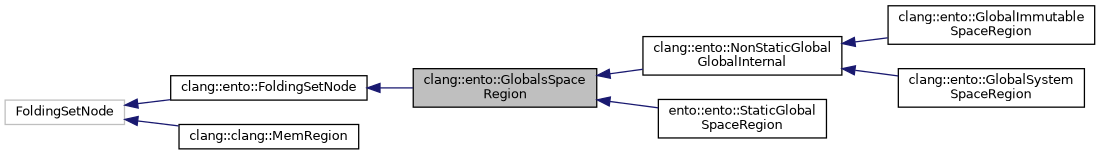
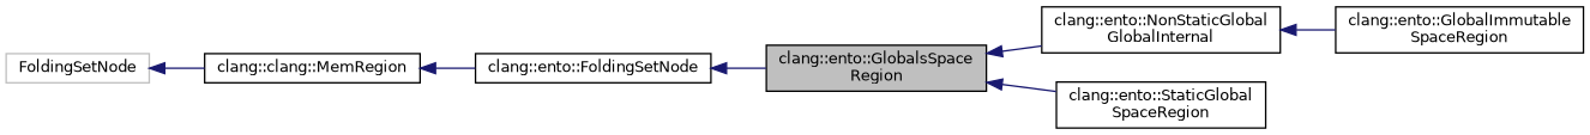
  digraph {
    rankdir=LR
    node [color=black fontname=Helvetica fontsize=10 shape=record]
    edge [color=midnightblue dir=back fontname=Helvetica fontsize=10 labelfontname=Helvetica labelfontsize=10 style=solid]
    n1 [fillcolor=grey75 fontcolor=black height=0.2 label="clang::ento::GlobalsSpace\lRegion" style=filled width=0.4]
    n2 [height=0.2 label="clang::ento::NonStaticGlobal\lGlobalInternal" width=0.4]
-   n3 [height=0.2 label="ento::ento::StaticGlobal\lSpaceRegion" width=0.4]
+   n3 [height=0.2 label="clang::ento::StaticGlobal\lSpaceRegion" width=0.4]
    n4 [height=0.2 label="clang::ento::GlobalImmutable\lSpaceRegion" width=0.4]
-   n5 [height=0.2 label="clang::ento::GlobalSystem\lSpaceRegion" width=0.4]
    n6 [height=0.2 label="clang::ento::FoldingSetNode" width=0.4]
    n7 [height=0.2 label="clang::clang::MemRegion" width=0.4]
    n8 [color=grey75 height=0.2 label=FoldingSetNode width=0.4]
    n1 -> n2
    n1 -> n3
    n2 -> n4
-   n2 -> n5
    n6 -> n1
-   n8 -> n6
+   n7 -> n6
    n8 -> n7
  }
